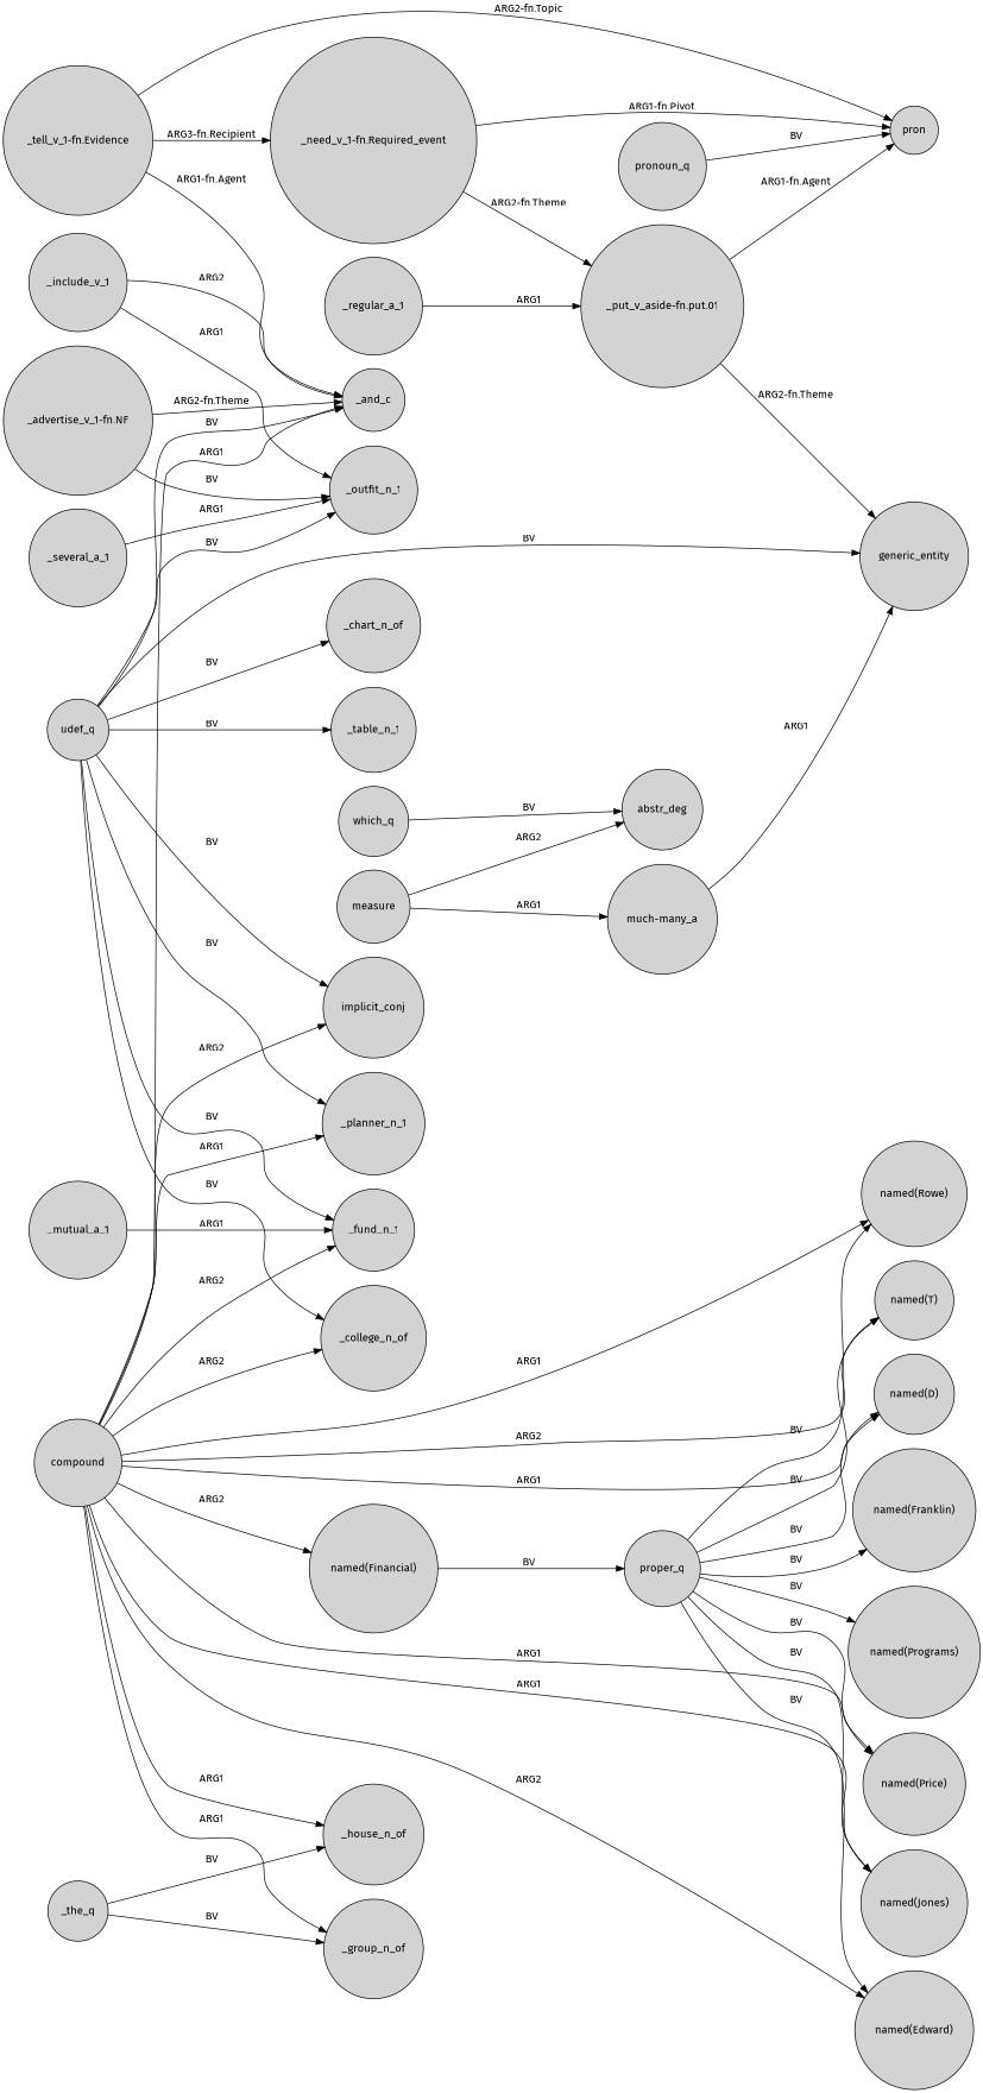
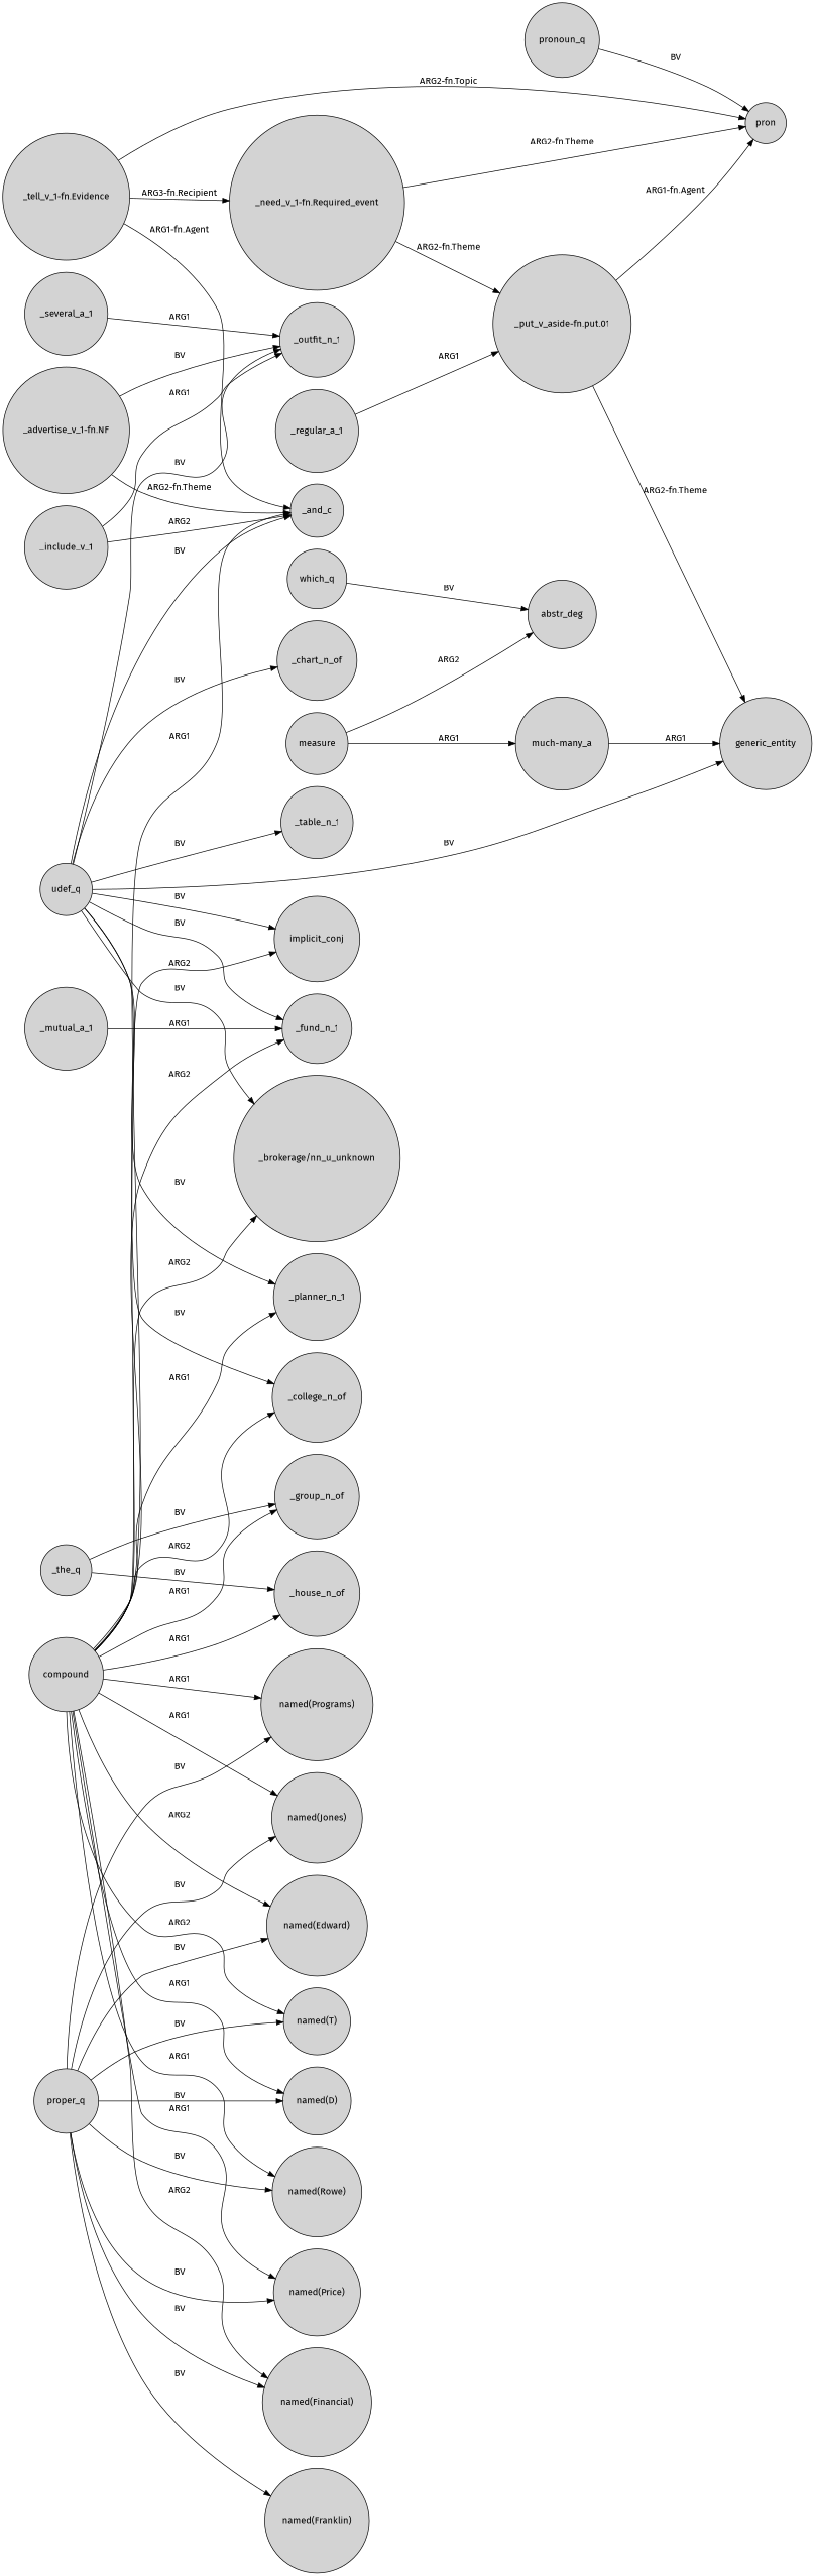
  digraph {
    fontname="Fira Sans"
    rankdir=LR
    node [fontname="Fira Sans" shape=circle style=filled]
    edge [fontname="Fira Sans"]
    "_tell_v_1-fn.Evidence"
    _and_c
    "_need_v_1-fn.Required_event"
    pron
    "_put_v_aside-fn.put.01"
    _include_v_1
    _outfit_n_1
    measure
    abstr_deg
    "much-many_a"
    generic_entity
    _the_q
    _house_n_of
    _group_n_of
    compound
    implicit_conj
    _fund_n_1
    "named(T)"
    _planner_n_1
    "named(Financial)"
    "named(Programs)"
    "named(Rowe)"
    "named(Price)"
+   "_brokerage/nn_u_unknown"
    "named(Edward)"
    "named(Jones)"
    _college_n_of
    "named(D)"
    udef_q
    _chart_n_of
    _table_n_1
    _mutual_a_1
    proper_q
    "named(Franklin)"
    "_advertise_v_1-fn.NF"
    _regular_a_1
    pronoun_q
    _several_a_1
    which_q
    "_tell_v_1-fn.Evidence" -> _and_c [label="ARG1-fn.Agent"]
    "_tell_v_1-fn.Evidence" -> "_need_v_1-fn.Required_event" [label="ARG3-fn.Recipient"]
    "_tell_v_1-fn.Evidence" -> pron [label="ARG2-fn.Topic"]
-   "_need_v_1-fn.Required_event" -> pron [label="ARG1-fn.Pivot"]
+   "_need_v_1-fn.Required_event" -> pron [label="ARG2-fn.Theme"]
    "_need_v_1-fn.Required_event" -> "_put_v_aside-fn.put.01" [label="ARG2-fn.Theme"]
    "_put_v_aside-fn.put.01" -> pron [label="ARG1-fn.Agent"]
    "_put_v_aside-fn.put.01" -> generic_entity [label="ARG2-fn.Theme"]
    _include_v_1 -> _and_c [label=ARG2]
    _include_v_1 -> _outfit_n_1 [label=ARG1]
    measure -> abstr_deg [label=ARG2]
    measure -> "much-many_a" [label=ARG1]
    "much-many_a" -> generic_entity [label=ARG1]
    _the_q -> _house_n_of [label=BV]
    _the_q -> _group_n_of [label=BV]
    compound -> _and_c [label=ARG1]
    compound -> _house_n_of [label=ARG1]
    compound -> _group_n_of [label=ARG1]
    compound -> implicit_conj [label=ARG2]
    compound -> _fund_n_1 [label=ARG2]
    compound -> "named(T)" [label=ARG2]
    compound -> _planner_n_1 [label=ARG1]
    compound -> "named(Financial)" [label=ARG2]
+   compound -> "named(Programs)" [label=ARG1]
    compound -> "named(Rowe)" [label=ARG1]
    compound -> "named(Price)" [label=ARG1]
+   compound -> "_brokerage/nn_u_unknown" [label=ARG2]
    compound -> "named(Edward)" [label=ARG2]
    compound -> "named(Jones)" [label=ARG1]
    compound -> _college_n_of [label=ARG2]
    compound -> "named(D)" [label=ARG1]
    udef_q -> _and_c [label=BV]
    udef_q -> _outfit_n_1 [label=BV]
    udef_q -> generic_entity [label=BV]
    udef_q -> implicit_conj [label=BV]
    udef_q -> _fund_n_1 [label=BV]
    udef_q -> _planner_n_1 [label=BV]
+   udef_q -> "_brokerage/nn_u_unknown" [label=BV]
    udef_q -> _college_n_of [label=BV]
    udef_q -> _chart_n_of [label=BV]
    udef_q -> _table_n_1 [label=BV]
    _mutual_a_1 -> _fund_n_1 [label=ARG1]
    proper_q -> "named(T)" [label=BV]
-   "named(Financial)" -> proper_q [label=BV]
+   proper_q -> "named(Financial)" [label=BV]
    proper_q -> "named(Programs)" [label=BV]
    proper_q -> "named(Rowe)" [label=BV]
    proper_q -> "named(Price)" [label=BV]
    proper_q -> "named(Edward)" [label=BV]
    proper_q -> "named(Jones)" [label=BV]
    proper_q -> "named(D)" [label=BV]
    proper_q -> "named(Franklin)" [label=BV]
    "_advertise_v_1-fn.NF" -> _and_c [label="ARG2-fn.Theme"]
    "_advertise_v_1-fn.NF" -> _outfit_n_1 [label=BV]
    _regular_a_1 -> "_put_v_aside-fn.put.01" [label=ARG1]
    pronoun_q -> pron [label=BV]
    _several_a_1 -> _outfit_n_1 [label=ARG1]
    which_q -> abstr_deg [label=BV]
  }
